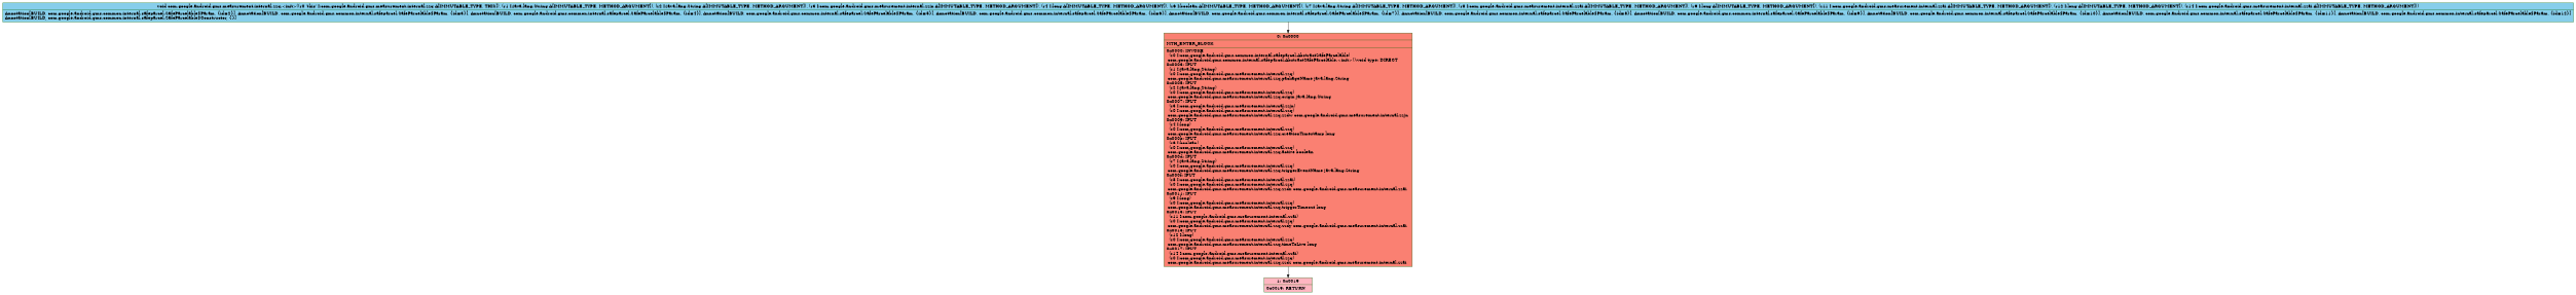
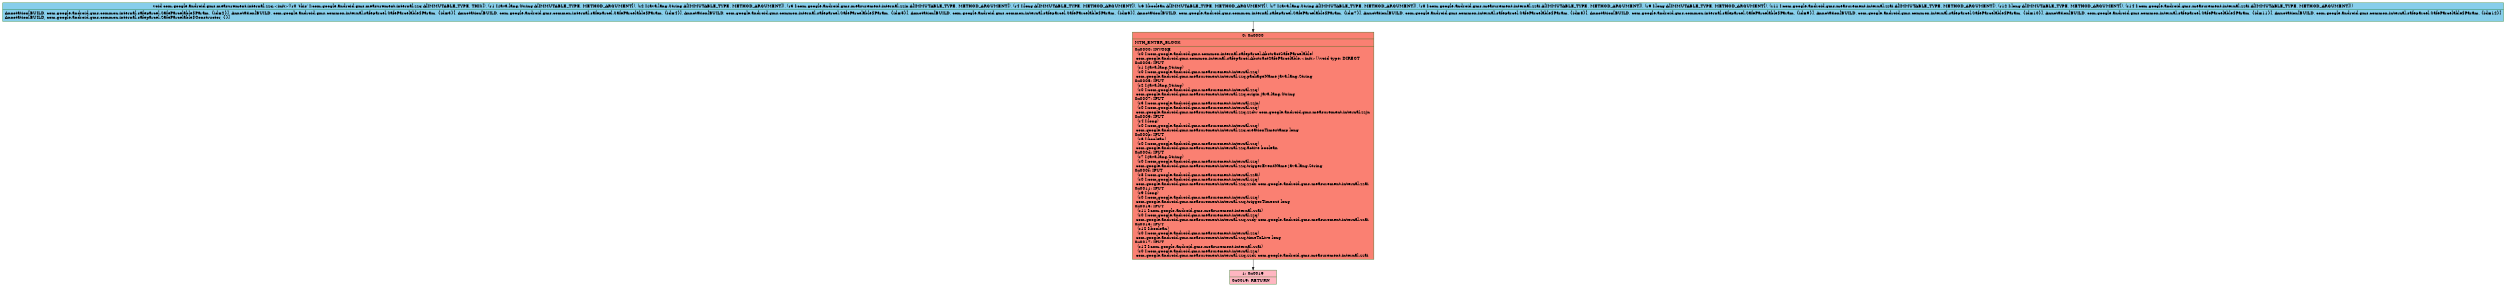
  digraph {
    node [shape=record style=filled color=darkgreen]
-   n1 [label="{0\:\ 0x0000|MTH_ENTER_BLOCK\l|0x0000: INVOKE  \l  (r0 I:com.google.android.gms.common.internal.safeparcel.AbstractSafeParcelable)\l com.google.android.gms.common.internal.safeparcel.AbstractSafeParcelable.\<init\>():void type: DIRECT \l0x0003: IPUT  \l  (r1 I:java.lang.String)\l  (r0 I:com.google.android.gms.measurement.internal.zzq)\l com.google.android.gms.measurement.internal.zzq.packageName java.lang.String \l0x0005: IPUT  \l  (r2 I:java.lang.String)\l  (r0 I:com.google.android.gms.measurement.internal.zzq)\l com.google.android.gms.measurement.internal.zzq.origin java.lang.String \l0x0007: IPUT  \l  (r3 I:com.google.android.gms.measurement.internal.zzjn)\l  (r0 I:com.google.android.gms.measurement.internal.zzq)\l com.google.android.gms.measurement.internal.zzq.zzdw com.google.android.gms.measurement.internal.zzjn \l0x0009: IPUT  \l  (r4 I:long)\l  (r0 I:com.google.android.gms.measurement.internal.zzq)\l com.google.android.gms.measurement.internal.zzq.creationTimestamp long \l0x000b: IPUT  \l  (r6 I:boolean)\l  (r0 I:com.google.android.gms.measurement.internal.zzq)\l com.google.android.gms.measurement.internal.zzq.active boolean \l0x000d: IPUT  \l  (r7 I:java.lang.String)\l  (r0 I:com.google.android.gms.measurement.internal.zzq)\l com.google.android.gms.measurement.internal.zzq.triggerEventName java.lang.String \l0x000f: IPUT  \l  (r8 I:com.google.android.gms.measurement.internal.zzai)\l  (r0 I:com.google.android.gms.measurement.internal.zzq)\l com.google.android.gms.measurement.internal.zzq.zzdx com.google.android.gms.measurement.internal.zzai \l0x0011: IPUT  \l  (r9 I:long)\l  (r0 I:com.google.android.gms.measurement.internal.zzq)\l com.google.android.gms.measurement.internal.zzq.triggerTimeout long \l0x0013: IPUT  \l  (r11 I:com.google.android.gms.measurement.internal.zzai)\l  (r0 I:com.google.android.gms.measurement.internal.zzq)\l com.google.android.gms.measurement.internal.zzq.zzdy com.google.android.gms.measurement.internal.zzai \l0x0015: IPUT  \l  (r12 I:long)\l  (r0 I:com.google.android.gms.measurement.internal.zzq)\l com.google.android.gms.measurement.internal.zzq.timeToLive long \l0x0017: IPUT  \l  (r14 I:com.google.android.gms.measurement.internal.zzai)\l  (r0 I:com.google.android.gms.measurement.internal.zzq)\l com.google.android.gms.measurement.internal.zzq.zzdz com.google.android.gms.measurement.internal.zzai \l}" fillcolor=salmon]
+   n1 [label="{0\:\ 0x0000|MTH_ENTER_BLOCK\l|0x0000: INVOKE  \l  (r0 I:com.google.android.gms.common.internal.safeparcel.AbstractSafeParcelable)\l com.google.android.gms.common.internal.safeparcel.AbstractSafeParcelable.\<init\>():void type: DIRECT \l0x0003: IPUT  \l  (r1 I:java.lang.String)\l  (r0 I:com.google.android.gms.measurement.internal.zzq)\l com.google.android.gms.measurement.internal.zzq.packageName java.lang.String \l0x0005: IPUT  \l  (r2 I:java.lang.String)\l  (r0 I:com.google.android.gms.measurement.internal.zzq)\l com.google.android.gms.measurement.internal.zzq.origin java.lang.String \l0x0007: IPUT  \l  (r3 I:com.google.android.gms.measurement.internal.zzjn)\l  (r0 I:com.google.android.gms.measurement.internal.zzq)\l com.google.android.gms.measurement.internal.zzq.zzdw com.google.android.gms.measurement.internal.zzjn \l0x0009: IPUT  \l  (r4 I:long)\l  (r0 I:com.google.android.gms.measurement.internal.zzq)\l com.google.android.gms.measurement.internal.zzq.creationTimestamp long \l0x000b: IPUT  \l  (r6 I:boolean)\l  (r0 I:com.google.android.gms.measurement.internal.zzq)\l com.google.android.gms.measurement.internal.zzq.active boolean \l0x000d: IPUT  \l  (r7 I:java.lang.String)\l  (r0 I:com.google.android.gms.measurement.internal.zzq)\l com.google.android.gms.measurement.internal.zzq.triggerEventName java.lang.String \l0x000f: IPUT  \l  (r8 I:com.google.android.gms.measurement.internal.zzai)\l  (r0 I:com.google.android.gms.measurement.internal.zzq)\l com.google.android.gms.measurement.internal.zzq.zzdx com.google.android.gms.measurement.internal.zzai \l0x0011: IPUT  \l  (r9 I:long)\l  (r0 I:com.google.android.gms.measurement.internal.zzq)\l com.google.android.gms.measurement.internal.zzq.triggerTimeout long \l0x0013: IPUT  \l  (r11 I:com.google.android.gms.measurement.internal.zzai)\l  (r0 I:com.google.android.gms.measurement.internal.zzq)\l com.google.android.gms.measurement.internal.zzq.zzdy com.google.android.gms.measurement.internal.zzai \l0x0015: IPUT  \l  (r12 I:boolean)\l  (r0 I:com.google.android.gms.measurement.internal.zzq)\l com.google.android.gms.measurement.internal.zzq.timeToLive long \l0x0017: IPUT  \l  (r14 I:com.google.android.gms.measurement.internal.zzai)\l  (r0 I:com.google.android.gms.measurement.internal.zzq)\l com.google.android.gms.measurement.internal.zzq.zzdz com.google.android.gms.measurement.internal.zzai \l}" fillcolor=salmon]
    n2 [label="{1\:\ 0x0019|0x0019: RETURN   \l}" fillcolor=lightpink]
    n3 [label="{void com.google.android.gms.measurement.internal.zzq.\<init\>((r0 'this' I:com.google.android.gms.measurement.internal.zzq A[IMMUTABLE_TYPE, THIS]), (r1 I:java.lang.String A[IMMUTABLE_TYPE, METHOD_ARGUMENT]), (r2 I:java.lang.String A[IMMUTABLE_TYPE, METHOD_ARGUMENT]), (r3 I:com.google.android.gms.measurement.internal.zzjn A[IMMUTABLE_TYPE, METHOD_ARGUMENT]), (r4 I:long A[IMMUTABLE_TYPE, METHOD_ARGUMENT]), (r6 I:boolean A[IMMUTABLE_TYPE, METHOD_ARGUMENT]), (r7 I:java.lang.String A[IMMUTABLE_TYPE, METHOD_ARGUMENT]), (r8 I:com.google.android.gms.measurement.internal.zzai A[IMMUTABLE_TYPE, METHOD_ARGUMENT]), (r9 I:long A[IMMUTABLE_TYPE, METHOD_ARGUMENT]), (r11 I:com.google.android.gms.measurement.internal.zzai A[IMMUTABLE_TYPE, METHOD_ARGUMENT]), (r12 I:long A[IMMUTABLE_TYPE, METHOD_ARGUMENT]), (r14 I:com.google.android.gms.measurement.internal.zzai A[IMMUTABLE_TYPE, METHOD_ARGUMENT]))  | Annotation[BUILD, com.google.android.gms.common.internal.safeparcel.SafeParcelable$Param, \{id=2\}], Annotation[BUILD, com.google.android.gms.common.internal.safeparcel.SafeParcelable$Param, \{id=3\}], Annotation[BUILD, com.google.android.gms.common.internal.safeparcel.SafeParcelable$Param, \{id=4\}], Annotation[BUILD, com.google.android.gms.common.internal.safeparcel.SafeParcelable$Param, \{id=5\}], Annotation[BUILD, com.google.android.gms.common.internal.safeparcel.SafeParcelable$Param, \{id=6\}], Annotation[BUILD, com.google.android.gms.common.internal.safeparcel.SafeParcelable$Param, \{id=7\}], Annotation[BUILD, com.google.android.gms.common.internal.safeparcel.SafeParcelable$Param, \{id=8\}], Annotation[BUILD, com.google.android.gms.common.internal.safeparcel.SafeParcelable$Param, \{id=9\}], Annotation[BUILD, com.google.android.gms.common.internal.safeparcel.SafeParcelable$Param, \{id=10\}], Annotation[BUILD, com.google.android.gms.common.internal.safeparcel.SafeParcelable$Param, \{id=11\}], Annotation[BUILD, com.google.android.gms.common.internal.safeparcel.SafeParcelable$Param, \{id=12\}]\lAnnotation[BUILD, com.google.android.gms.common.internal.safeparcel.SafeParcelable$Constructor, \{\}]\l}" fillcolor=skyblue]
    n1 -> n2
    n3 -> n1
  }
